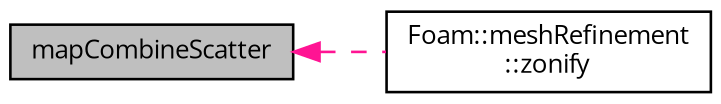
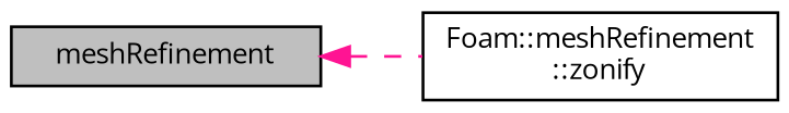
  digraph {
    rankdir=LR
    fontname="Open Sans"
    node [color=black fontname="Open Sans" fontsize=10 shape=record]
-   n1 [fillcolor=grey75 fontcolor=black height=0.2 label=mapCombineScatter style=filled width=0.4]
+   n1 [fillcolor=grey75 fontcolor=black height=0.2 label=meshRefinement style=filled width=0.4]
    n2 [height=0.2 label="Foam::meshRefinement\l::zonify" width=0.4]
    n1 -> n2 [color=deeppink dir=back fontname="Open Sans" fontsize=10 labelfontname=Helvetica labelfontsize=10 style=dashed]
  }
